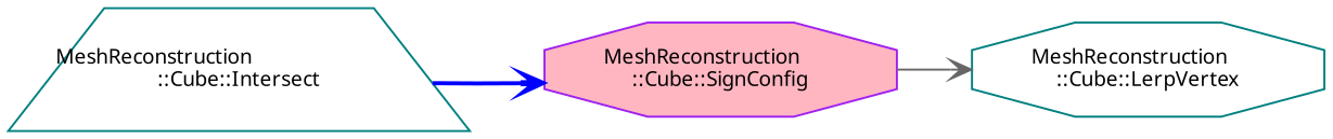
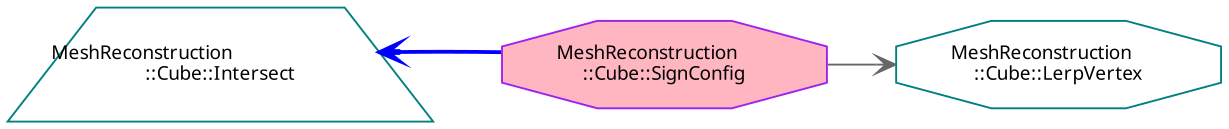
  digraph {
    fontname="Noto Sans"
    rankdir=LR
    node [color=teal fillcolor=white fontname="Noto Sans" fontsize=10 shape=octagon style=filled]
    edge [arrowhead=vee fontname="Noto Sans" fontsize=10 labelfontname=Helvetica labelfontsize=10]
    n1 [fontcolor=black height=0.2 label="MeshReconstruction\l::Cube::Intersect" shape=trapezium width=0.4]
    n2 [color=purple fillcolor=lightpink height=0.2 label="MeshReconstruction\l::Cube::SignConfig" width=0.4]
    n3 [height=0.2 label="MeshReconstruction\l::Cube::LerpVertex" width=0.4]
-   n1 -> n2 [color=blue style=bold]
+   n2 -> n1 [color=blue style=bold]
    n2 -> n3 [color=gray40 style=solid]
  }
